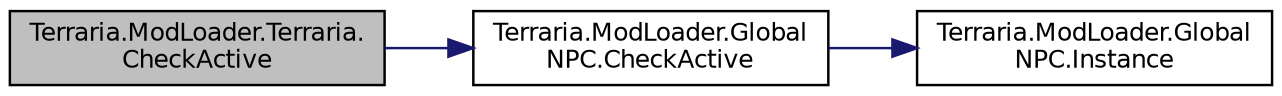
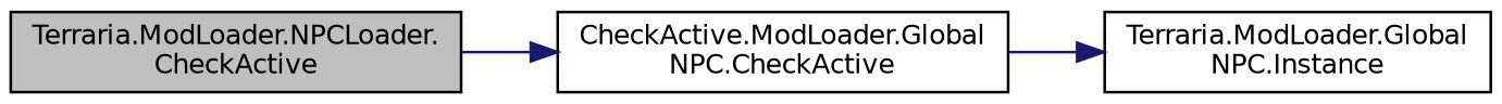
  digraph {
    rankdir=LR
    node [color=black fillcolor=white fontname=Helvetica fontsize=10 shape=record style=filled]
    edge [color=midnightblue fontname=Helvetica fontsize=10 labelfontname=Helvetica labelfontsize=10 style=solid]
-   n1 [fillcolor=grey75 fontcolor=black height=0.2 label="Terraria.ModLoader.Terraria.\lCheckActive" width=0.4]
-   n2 [height=0.2 label="Terraria.ModLoader.Global\lNPC.CheckActive" width=0.4]
+   n1 [fillcolor=grey75 fontcolor=black height=0.2 label="Terraria.ModLoader.NPCLoader.\lCheckActive" width=0.4]
+   n2 [height=0.2 label="CheckActive.ModLoader.Global\lNPC.CheckActive" width=0.4]
    n3 [height=0.2 label="Terraria.ModLoader.Global\lNPC.Instance" width=0.4]
    n1 -> n2
    n2 -> n3
  }
